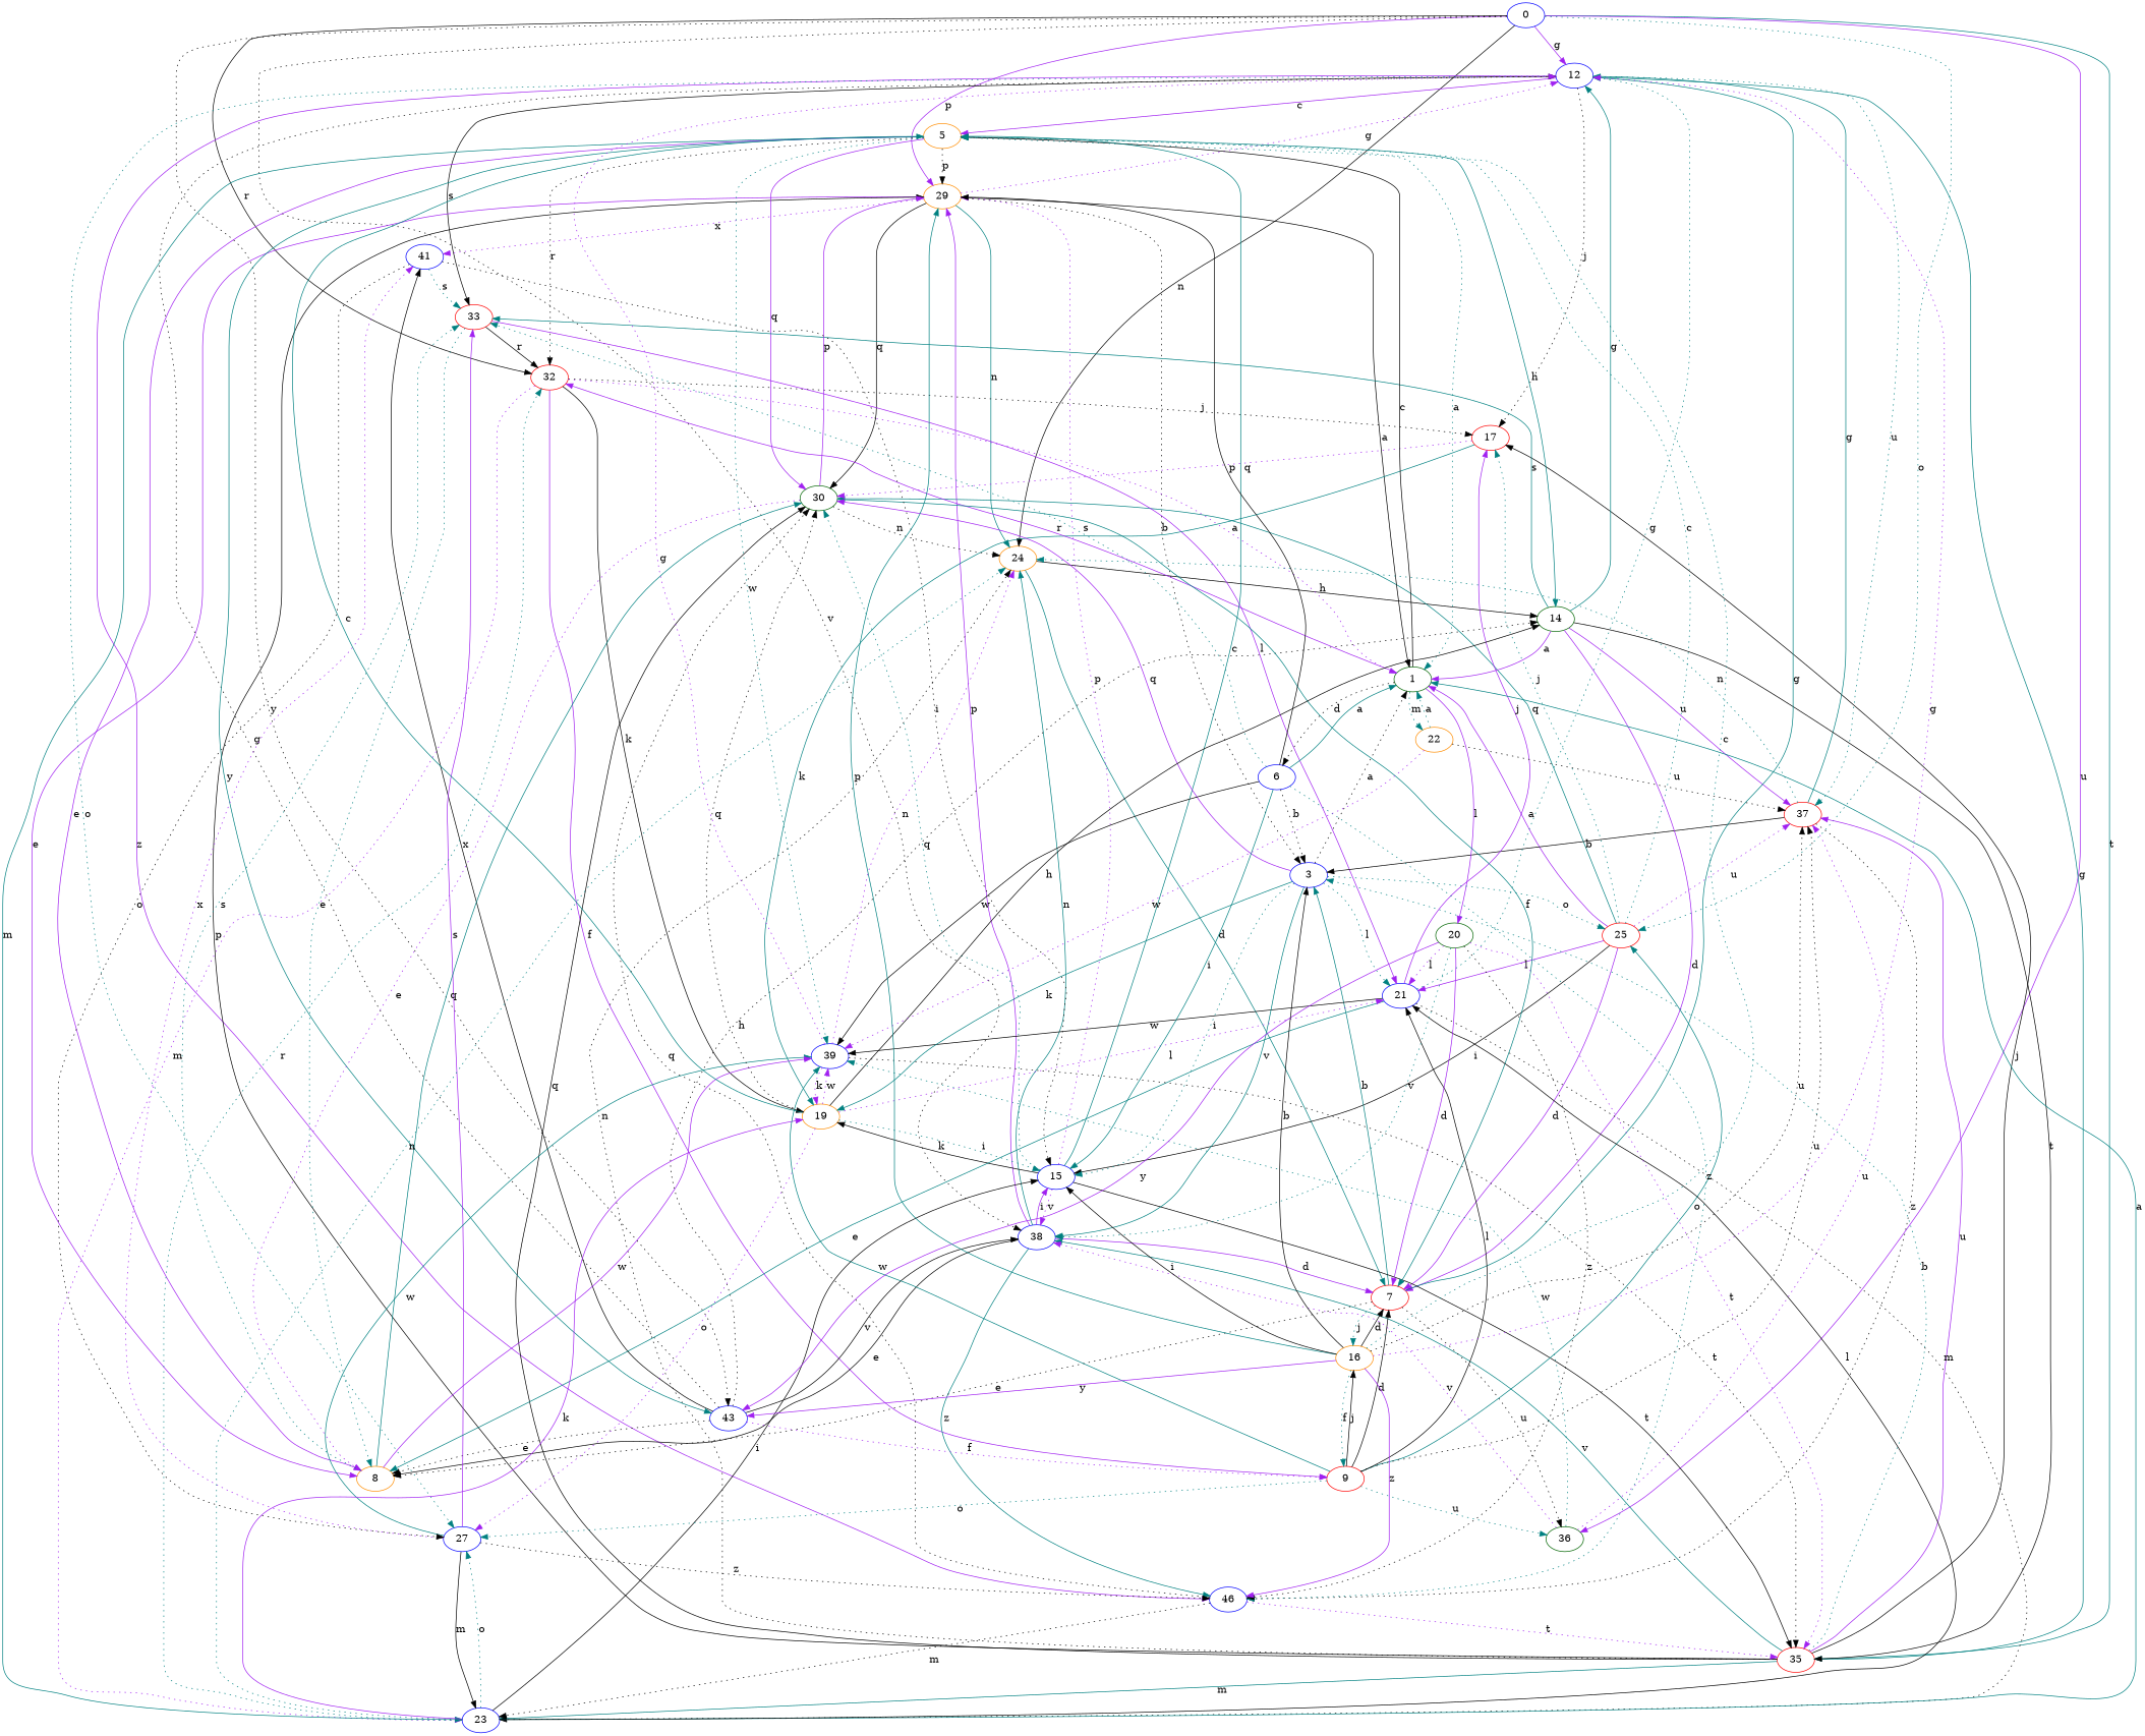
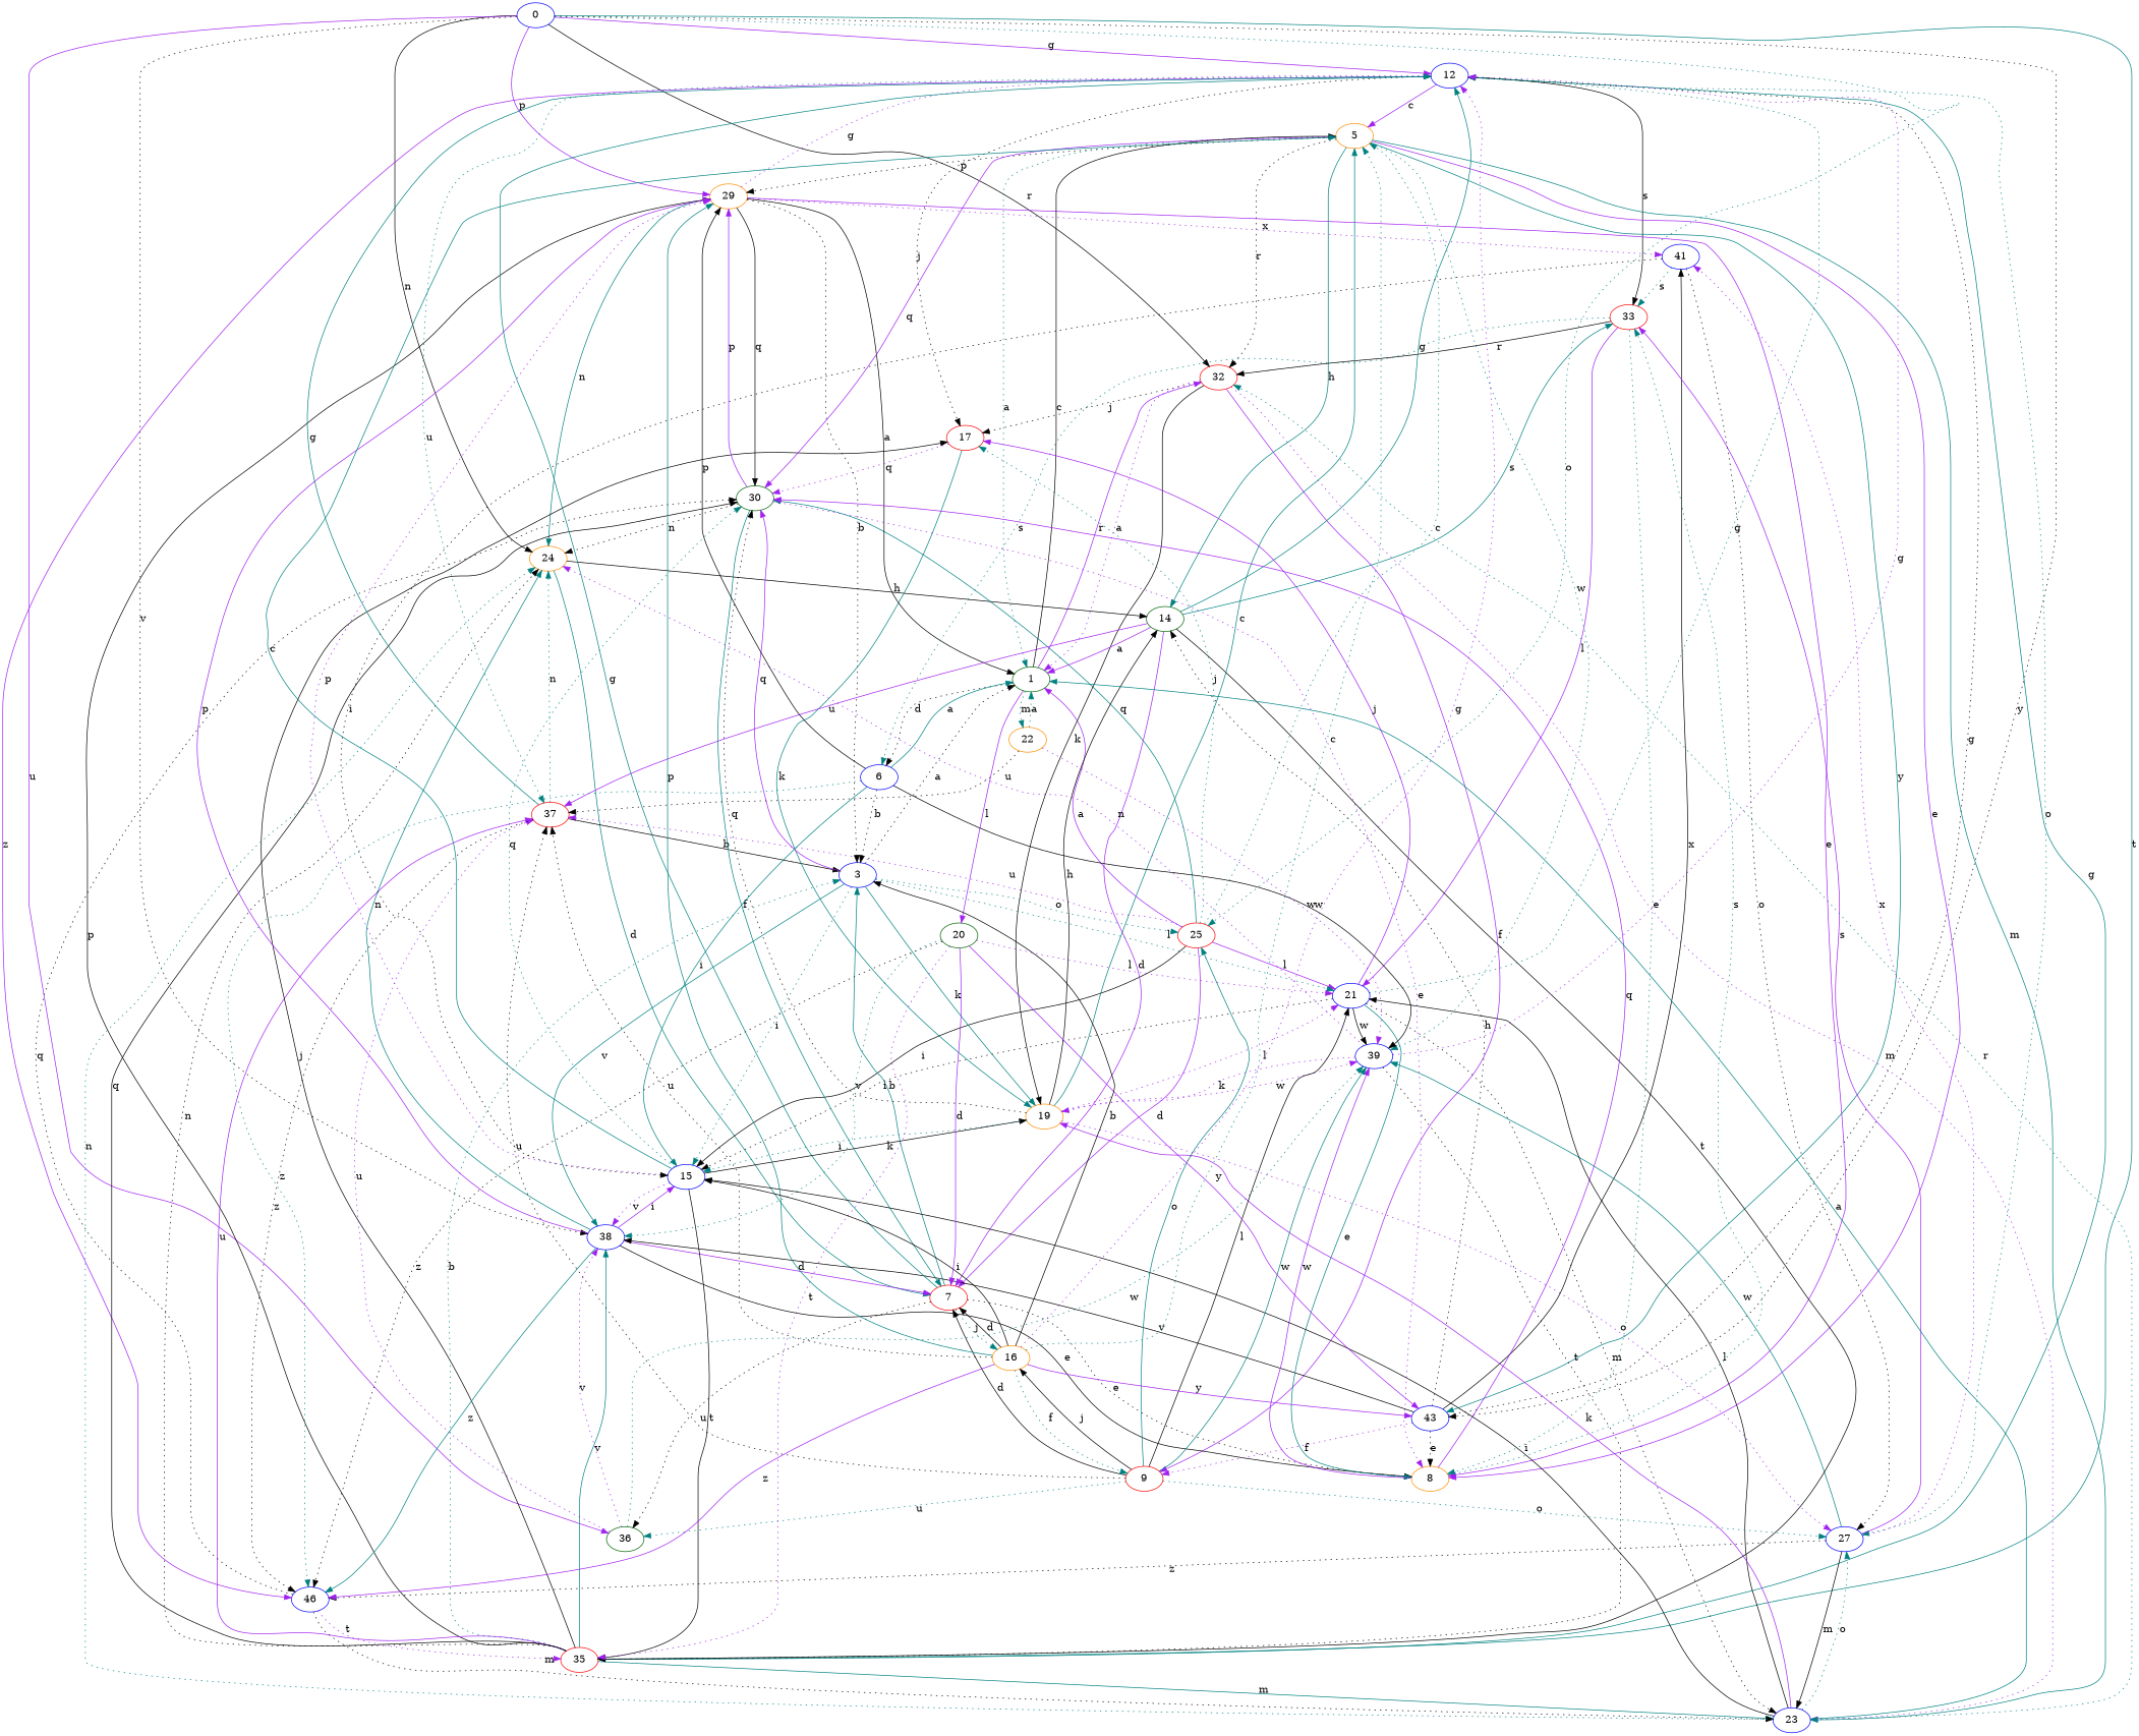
  strict digraph {
    node [color=blue]
    edge [color=black style=solid]
    0
    12
    24 [color=darkorange]
    25 [color=red]
    29 [color=darkorange]
    32 [color=red]
    35 [color=red]
    36 [color=darkgreen]
    38
    43
    5 [color=darkorange]
    33 [color=red]
    46
    27
    37 [color=red]
    17 [color=red]
    14 [color=darkgreen]
    7 [color=red]
    1 [color=darkgreen]
    15
    21
    30 [color=darkgreen]
    3
    8 [color=darkorange]
    41
    19 [color=darkorange]
    23
    9 [color=red]
    39
    6
    20 [color=darkgreen]
    22 [color=darkorange]
    16 [color=darkorange]
    0 -> 12 [color=purple label=g]
    0 -> 24 [label=n]
    0 -> 25 [color=teal label=o style=dotted]
    0 -> 29 [color=purple label=p]
    0 -> 32 [label=r]
    0 -> 35 [color=teal label=t]
    0 -> 36 [color=purple label=u]
    0 -> 38 [label=v style=dotted]
    0 -> 43 [label=y style=dotted]
    12 -> 5 [color=purple label=c]
    12 -> 33 [label=s]
    12 -> 46 [color=purple label=z]
    12 -> 27 [color=teal label=o style=dotted]
    12 -> 37 [color=teal label=u style=dotted]
    12 -> 17 [label=j style=dotted]
    24 -> 14 [label=h]
    24 -> 7 [color=teal label=d]
    25 -> 5 [color=teal label=c style=dotted]
    25 -> 37 [color=purple label=u style=dotted]
    25 -> 17 [color=teal label=j style=dotted]
    25 -> 7 [color=purple label=d]
    25 -> 1 [color=purple label=a]
    25 -> 15 [label=i]
    25 -> 21 [color=purple label=l]
    25 -> 30 [color=teal label=q]
    29 -> 12 [color=purple label=g style=dotted]
    29 -> 24 [color=teal label=n]
    29 -> 1 [label=a]
    29 -> 30 [label=q]
    29 -> 3 [label=b style=dotted]
    29 -> 8 [color=purple label=e]
    29 -> 41 [color=purple label=x style=dotted]
    32 -> 17 [label=j style=dotted]
    32 -> 1 [color=purple label=a style=dotted]
    32 -> 19 [label=k]
    32 -> 23 [color=purple label=m style=dotted]
    32 -> 9 [color=purple label=f]
    35 -> 12 [color=teal label=g]
    35 -> 24 [label=n style=dotted]
    35 -> 29 [label=p]
    35 -> 38 [color=teal label=v]
    35 -> 37 [color=purple label=u]
    35 -> 17 [label=j]
    35 -> 30 [label=q]
    35 -> 3 [color=teal label=b style=dotted]
    35 -> 23 [color=teal label=m]
    36 -> 38 [color=purple label=v style=dotted]
    36 -> 37 [color=purple label=u style=dotted]
    36 -> 39 [color=teal label=w style=dotted]
    38 -> 24 [color=teal label=n]
    38 -> 29 [color=purple label=p]
    38 -> 46 [color=teal label=z]
    38 -> 7 [color=purple label=d]
    38 -> 15 [color=purple label=i]
    38 -> 8 [label=e]
    43 -> 12 [label=g style=dotted]
    43 -> 38 [label=v]
    43 -> 14 [label=h style=dotted]
    43 -> 8 [label=e style=dotted]
    43 -> 41 [label=x]
    43 -> 9 [color=purple label=f style=dotted]
    5 -> 29 [label=p style=dotted]
    5 -> 32 [label=r style=dotted]
    5 -> 43 [color=teal label=y]
    5 -> 14 [color=teal label=h]
    5 -> 1 [color=teal label=a style=dotted]
    5 -> 30 [color=purple label=q]
    5 -> 8 [color=purple label=e]
    5 -> 23 [color=teal label=m]
    5 -> 39 [color=teal label=w style=dotted]
    33 -> 32 [label=r]
    33 -> 21 [color=purple label=l]
    33 -> 8 [color=teal label=e style=dotted]
    46 -> 35 [color=purple label=t style=dotted]
    46 -> 30 [label=q style=dotted]
    46 -> 23 [label=m style=dotted]
    27 -> 33 [color=purple label=s]
    27 -> 46 [label=z style=dotted]
    27 -> 41 [color=purple label=x style=dotted]
    27 -> 23 [label=m]
    27 -> 39 [color=teal label=w]
    37 -> 12 [color=teal label=g]
    37 -> 24 [color=teal label=n style=dotted]
    37 -> 46 [label=z style=dotted]
    37 -> 3 [label=b]
    17 -> 30 [color=purple label=q style=dotted]
    17 -> 19 [color=teal label=k]
    14 -> 12 [color=teal label=g]
    14 -> 35 [label=t]
    14 -> 33 [color=teal label=s]
    14 -> 37 [color=purple label=u]
    14 -> 7 [color=purple label=d]
    14 -> 1 [color=purple label=a]
    7 -> 12 [color=teal label=g]
    7 -> 36 [label=u style=dotted]
    7 -> 3 [color=teal label=b]
    7 -> 8 [label=e style=dotted]
    7 -> 16 [color=teal label=j style=dotted]
    1 -> 32 [color=purple label=r]
    1 -> 5 [label=c]
    1 -> 6 [label=d style=dotted]
    1 -> 20 [color=purple label=l]
    1 -> 22 [color=teal label=m style=dotted]
    15 -> 29 [color=purple label=p style=dotted]
    15 -> 35 [label=t]
    15 -> 38 [color=purple label=v style=dotted]
    15 -> 5 [color=teal label=c]
    15 -> 30 [color=teal label=q style=dotted]
    15 -> 19 [label=k]
    21 -> 12 [color=teal label=g style=dotted]
    21 -> 17 [color=purple label=j]
+   21 -> 15 [label=i style=dotted]
    21 -> 8 [color=teal label=e]
    21 -> 23 [label=m style=dotted]
    21 -> 39 [label=w]
    30 -> 24 [label=n style=dotted]
    30 -> 29 [color=purple label=p]
    30 -> 7 [color=teal label=f]
    30 -> 8 [color=purple label=e style=dotted]
    3 -> 25 [color=teal label=o style=dotted]
    3 -> 38 [color=teal label=v]
    3 -> 1 [label=a style=dotted]
    3 -> 15 [color=teal label=i style=dotted]
    3 -> 21 [color=teal label=l style=dotted]
    3 -> 30 [color=purple label=q]
    3 -> 19 [color=teal label=k]
    8 -> 33 [color=teal label=s style=dotted]
-   8 -> 30 [color=teal label=q]
+   8 -> 30 [color=purple label=q]
    8 -> 39 [color=purple label=w]
    41 -> 33 [color=teal label=s style=dotted]
    41 -> 27 [label=o style=dotted]
    41 -> 15 [label=i style=dotted]
    19 -> 5 [color=teal label=c]
    19 -> 27 [color=purple label=o style=dotted]
    19 -> 14 [label=h]
    19 -> 15 [color=teal label=i style=dotted]
    19 -> 21 [color=purple label=l style=dotted]
    19 -> 30 [label=q style=dotted]
    19 -> 39 [color=purple label=w style=dotted]
    23 -> 24 [color=teal label=n style=dotted]
    23 -> 32 [color=teal label=r style=dotted]
    23 -> 27 [color=teal label=o style=dotted]
    23 -> 1 [color=teal label=a]
    23 -> 15 [label=i]
    23 -> 21 [label=l]
    23 -> 19 [color=purple label=k]
    9 -> 25 [color=teal label=o]
    9 -> 36 [color=teal label=u style=dotted]
    9 -> 27 [color=teal label=o style=dotted]
    9 -> 37 [label=u style=dotted]
    9 -> 7 [label=d]
    9 -> 21 [label=l]
    9 -> 39 [color=teal label=w]
    9 -> 16 [label=j]
    39 -> 12 [color=purple label=g style=dotted]
    39 -> 24 [color=purple label=n style=dotted]
    39 -> 35 [label=t style=dotted]
    39 -> 19 [color=purple label=k style=dotted]
    6 -> 29 [label=p]
-   6 -> 33 [color=teal label=s style=dotted]
+   33 -> 6 [color=teal label=s style=dotted]
    6 -> 46 [color=teal label=z style=dotted]
    6 -> 1 [color=teal label=a]
    6 -> 15 [color=teal label=i]
    6 -> 3 [label=b style=dotted]
    6 -> 39 [label=w]
    20 -> 35 [color=purple label=t style=dotted]
    20 -> 38 [color=teal label=v style=dotted]
    20 -> 43 [color=purple label=y]
    20 -> 46 [label=z style=dotted]
    20 -> 7 [color=purple label=d]
    20 -> 21 [color=purple label=l style=dotted]
    22 -> 37 [label=u style=dotted]
    22 -> 1 [color=teal label=a style=dotted]
    22 -> 39 [color=purple label=w style=dotted]
    16 -> 12 [color=purple label=g style=dotted]
    16 -> 29 [color=teal label=p]
    16 -> 43 [color=purple label=y]
    16 -> 5 [color=teal label=c style=dotted]
    16 -> 46 [color=purple label=z]
    16 -> 37 [label=u style=dotted]
    16 -> 7 [label=d]
    16 -> 15 [label=i]
    16 -> 3 [label=b]
    16 -> 9 [color=teal label=f style=dotted]
  }
